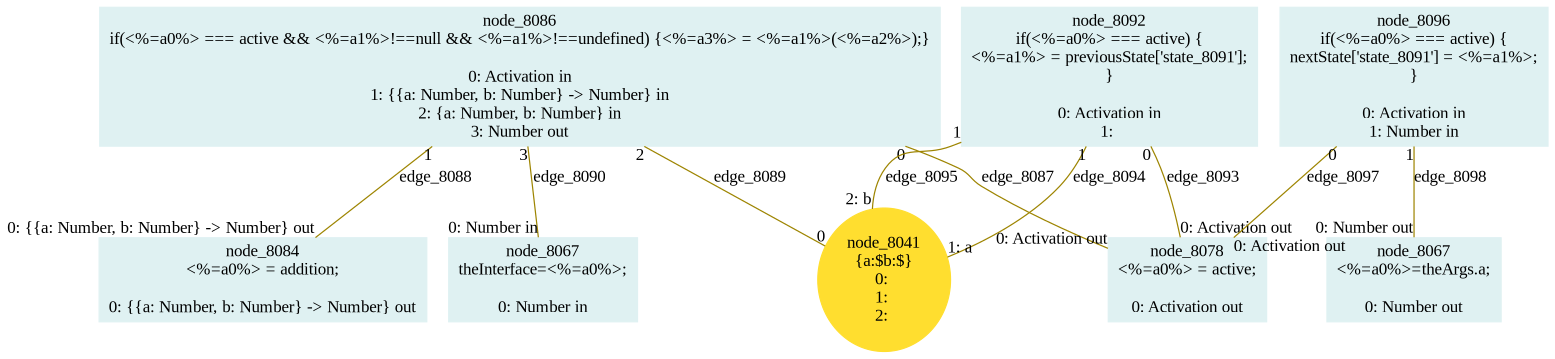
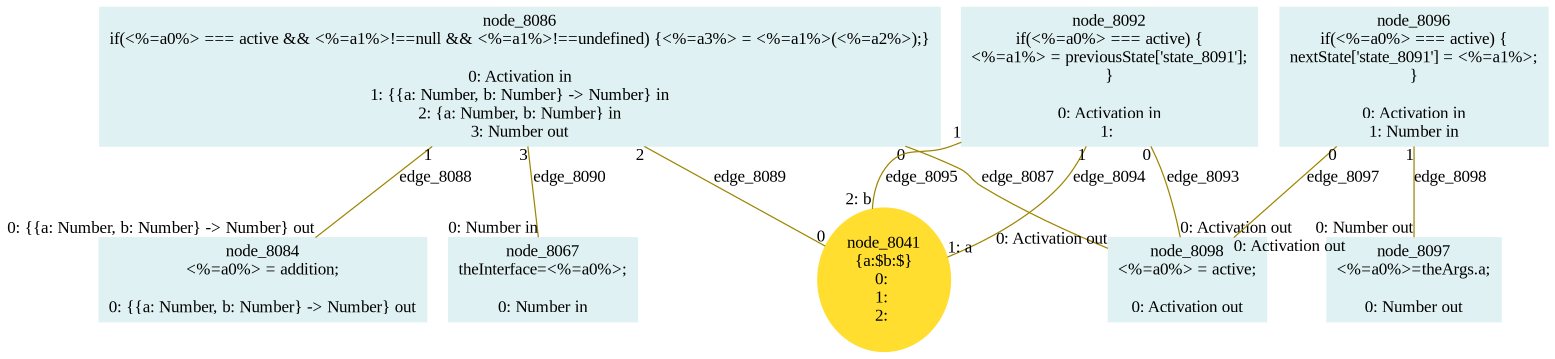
  digraph {
    fontname="Liberation Serif"
    node [color="#dff1f2" fontname="Liberation Serif" shape=box style=filled]
    edge [arrowHead=none arrowsize=1 color="#9d8400" dir=none fontname="Liberation Serif" headlabel="0: Activation out" taillabel=1]
    n1 [color="#ffde2f" label="node_8041\n{a:$b:$}\n0: \n1: \n2: " shape=ellipse]
-   n2 [label="node_8067\n<%=a0%>=theArgs.a;\n\n0: Number out"]
+   n2 [label="node_8097\n<%=a0%>=theArgs.a;\n\n0: Number out"]
    n3 [label="node_8067\ntheInterface=<%=a0%>;\n\n0: Number in"]
-   n4 [label="node_8078\n<%=a0%> = active;\n\n0: Activation out"]
+   n4 [label="node_8098\n<%=a0%> = active;\n\n0: Activation out"]
    n5 [label="node_8084\n<%=a0%> = addition;\n\n0: {{a: Number, b: Number} -> Number} out"]
    n6 [label="node_8086\nif(<%=a0%> === active && <%=a1%>!==null && <%=a1%>!==undefined) {<%=a3%> = <%=a1%>(<%=a2%>);}\n\n0: Activation in\n1: {{a: Number, b: Number} -> Number} in\n2: {a: Number, b: Number} in\n3: Number out"]
    n7 [label="node_8092\nif(<%=a0%> === active) {\n<%=a1%> = previousState['state_8091'];\n}\n\n0: Activation in\n1: "]
    n8 [label="node_8096\nif(<%=a0%> === active) {\nnextState['state_8091'] = <%=a1%>;\n}\n\n0: Activation in\n1: Number in"]
    n6 -> n1 [headlabel=0 label=edge_8089 taillabel=2]
    n6 -> n3 [headlabel="0: Number in" label=edge_8090 taillabel=3]
    n6 -> n4 [label=edge_8087 taillabel=0]
    n6 -> n5 [headlabel="0: {{a: Number, b: Number} -> Number} out" label=edge_8088]
    n7 -> n1 [headlabel="1: a" label=edge_8094]
    n7 -> n1 [headlabel="2: b" label=edge_8095]
    n7 -> n4 [label=edge_8093 taillabel=0]
    n8 -> n2 [headlabel="0: Number out" label=edge_8098]
    n8 -> n4 [label=edge_8097 taillabel=0]
  }
